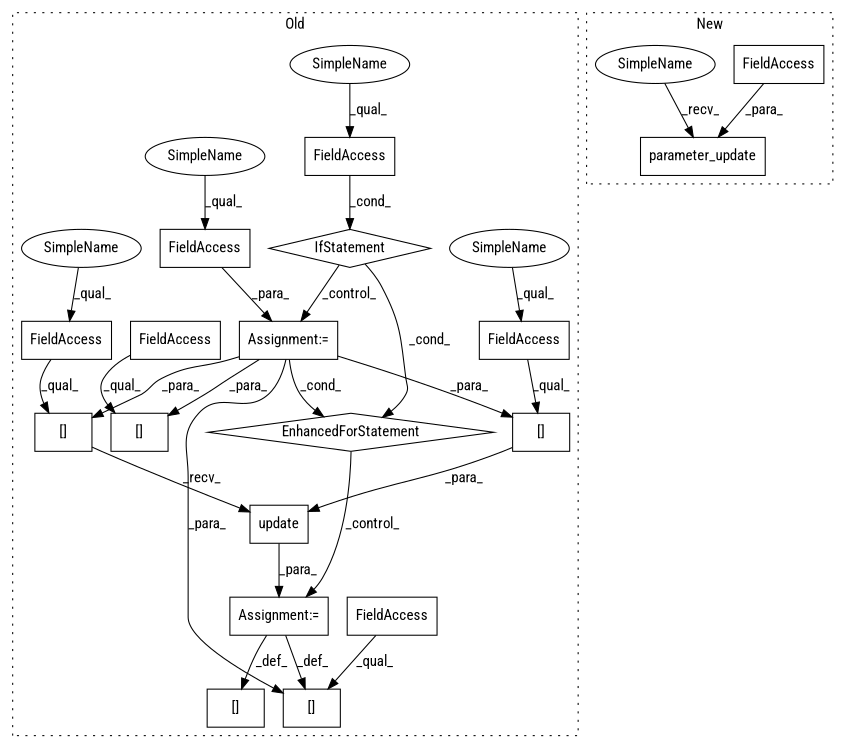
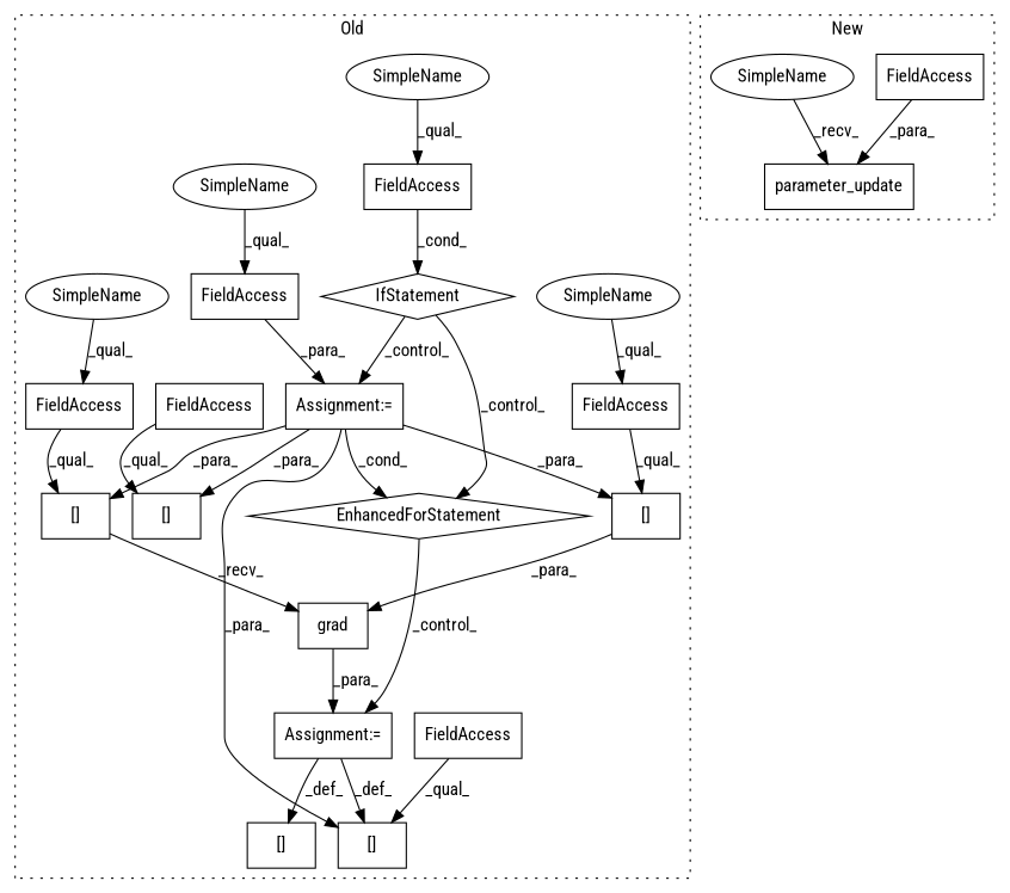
  digraph {
    fontname="Roboto Condensed"
    node [a=22 fontname="Roboto Condensed" l=5 s="3120,3200" shape=box]
    edge [fontname="Roboto Condensed"]
    n1 [a=70 l="57,2" label=EnhancedForStatement shape=diamond]
    n2 [l=13 label=FieldAccess s=3097]
    n3 [l=12 label=FieldAccess s=3252]
    n4 [a=2 l="13,1" label="[]" s="3252,3268"]
    n5 [l=13 label=FieldAccess s=3228]
    n6 [a=2 l="14,1" label="[]" s="3228,3245"]
    n7 [l=13 label=FieldAccess s=3187]
    n8 [a=25 l="4,2" label=IfStatement s="3093,3110" shape=diamond]
    n9 [a=7 l=2 label="Assignment:=" s=3226]
    n10 [a=2 l="10,1" label="[]" s="3212,3225"]
    n11 [l=9 label=FieldAccess s=3212]
    n12 [a=2 l="13,1" label="[]" s="3448,3464"]
    n13 [a=7 l="57,2" label="Assignment:="]
    n14 [a=2 l="10,1" label="[]" s="3212,3225"]
    n15 [l=9 label=FieldAccess s=3212]
-   n16 [a=32 l="5,1" label=update s="3247,3269"]
+   n16 [a=32 l="5,1" label=grad s="3247,3269"]
    n17 [a=42 label=SimpleName s=3228 shape=ellipse]
    n18 [a=42 label=SimpleName s=3187 shape=ellipse]
    n19 [a=42 label=SimpleName s=3097 shape=ellipse]
    n20 [a=42 label=SimpleName s=3252 shape=ellipse]
    n21 [a=32 l="17,1" label=parameter_update s="5008,5035"]
    n22 [l=10 label=FieldAccess s=5025]
    n23 [a=42 label=SimpleName s=5002 shape=ellipse]
    subgraph cluster_1 {
      label=Old
      style=dotted
      n1
      n2
      n3
      n4
      n5
      n6
      n7
      n8
      n9
      n10
      n11
      n12
      n13
      n14
      n15
      n16
      n17
      n18
      n19
      n20
    }
    subgraph cluster_2 {
      label=New
      style=dotted
      n21
      n22
      n23
    }
    n1 -> n9 [label=_control_]
    n2 -> n8 [label=_cond_]
    n3 -> n4 [label=_qual_]
    n4 -> n16 [label=_para_]
    n5 -> n6 [label=_qual_]
    n6 -> n16 [label=_recv_]
    n7 -> n13 [label=_para_]
-   n8 -> n1 [label=_cond_]
+   n8 -> n1 [label=_control_]
    n8 -> n13 [label=_control_]
    n9 -> n10 [label=_def_]
    n9 -> n12 [label=_def_]
    n11 -> n10 [label=_qual_]
    n13 -> n1 [label=_cond_]
    n13 -> n4 [label=_para_]
    n13 -> n6 [label=_para_]
    n13 -> n10 [label=_para_]
    n13 -> n14 [label=_para_]
    n15 -> n14 [label=_qual_]
    n16 -> n9 [label=_para_]
    n17 -> n5 [label=_qual_]
    n18 -> n7 [label=_qual_]
    n19 -> n2 [label=_qual_]
    n20 -> n3 [label=_qual_]
    n22 -> n21 [label=_para_]
    n23 -> n21 [label=_recv_]
  }
